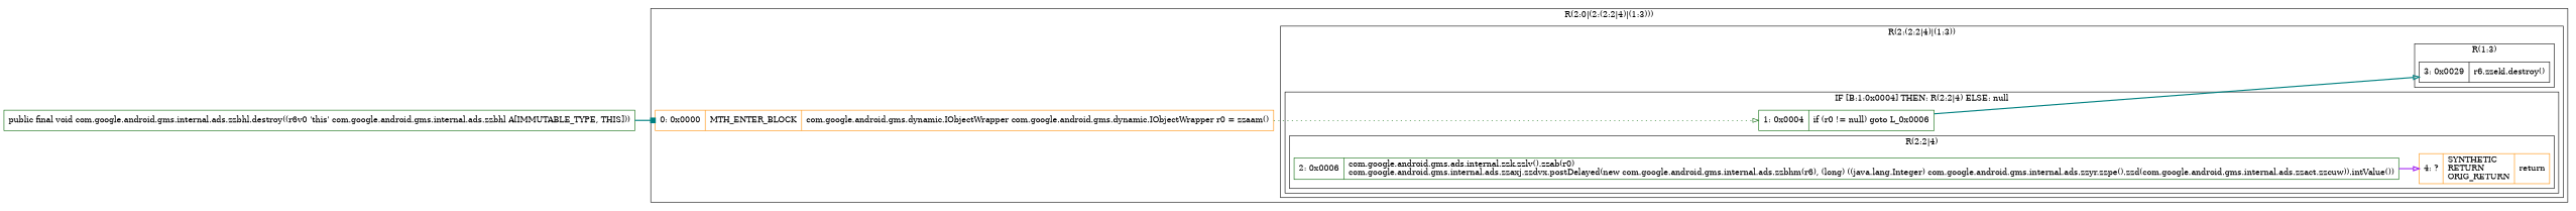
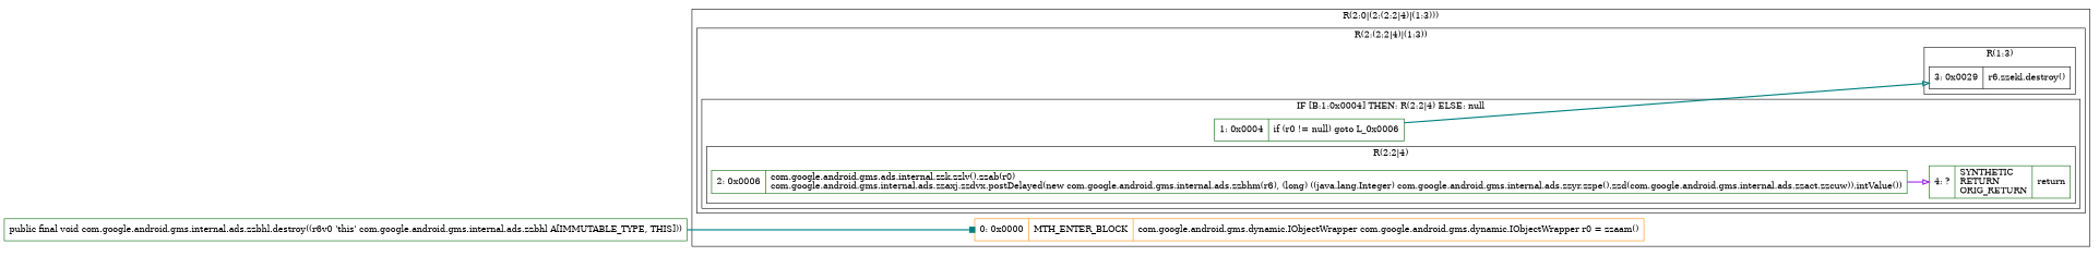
  digraph {
    rankdir=LR
    node [color=darkgreen shape=record]
    edge [arrowhead=onormal color=teal style=bold]
    n1 [label="{2\:\ 0x0006|com.google.android.gms.ads.internal.zzk.zzlv().zzab(r0)\lcom.google.android.gms.internal.ads.zzaxj.zzdvx.postDelayed(new com.google.android.gms.internal.ads.zzbhm(r6), (long) ((java.lang.Integer) com.google.android.gms.internal.ads.zzyr.zzpe().zzd(com.google.android.gms.internal.ads.zzact.zzcuw)).intValue())\l}"]
-   n2 [color=darkorange label="{4\:\ ?|SYNTHETIC\lRETURN\lORIG_RETURN\l|return\l}"]
+   n2 [label="{4\:\ ?|SYNTHETIC\lRETURN\lORIG_RETURN\l|return\l}"]
    n3 [label="{1\:\ 0x0004|if (r0 != null) goto L_0x0006\l}"]
    n4 [color=black label="{3\:\ 0x0029|r6.zzekl.destroy()\l}"]
    n5 [color=darkorange label="{0\:\ 0x0000|MTH_ENTER_BLOCK\l|com.google.android.gms.dynamic.IObjectWrapper com.google.android.gms.dynamic.IObjectWrapper r0 = zzaam()\l}"]
    n6 [label="{public final void com.google.android.gms.internal.ads.zzbhl.destroy((r6v0 'this' com.google.android.gms.internal.ads.zzbhl A[IMMUTABLE_TYPE, THIS])) }"]
    subgraph cluster_1 {
      label="R(2:0|(2:(2:2|4)|(1:3)))"
      n5
      subgraph cluster_2 {
        label="R(2:(2:2|4)|(1:3))"
        subgraph cluster_3 {
          label="IF [B:1:0x0004] THEN: R(2:2|4) ELSE: null"
          n3
          subgraph cluster_4 {
            label="R(2:2|4)"
            n1
            n2
          }
        }
        subgraph cluster_5 {
          label="R(1:3)"
          n4
        }
      }
    }
    n1 -> n2 [color=purple]
    n3 -> n4
-   n5 -> n3 [color=darkgreen style=dotted]
    n6 -> n5 [arrowhead=box]
  }
